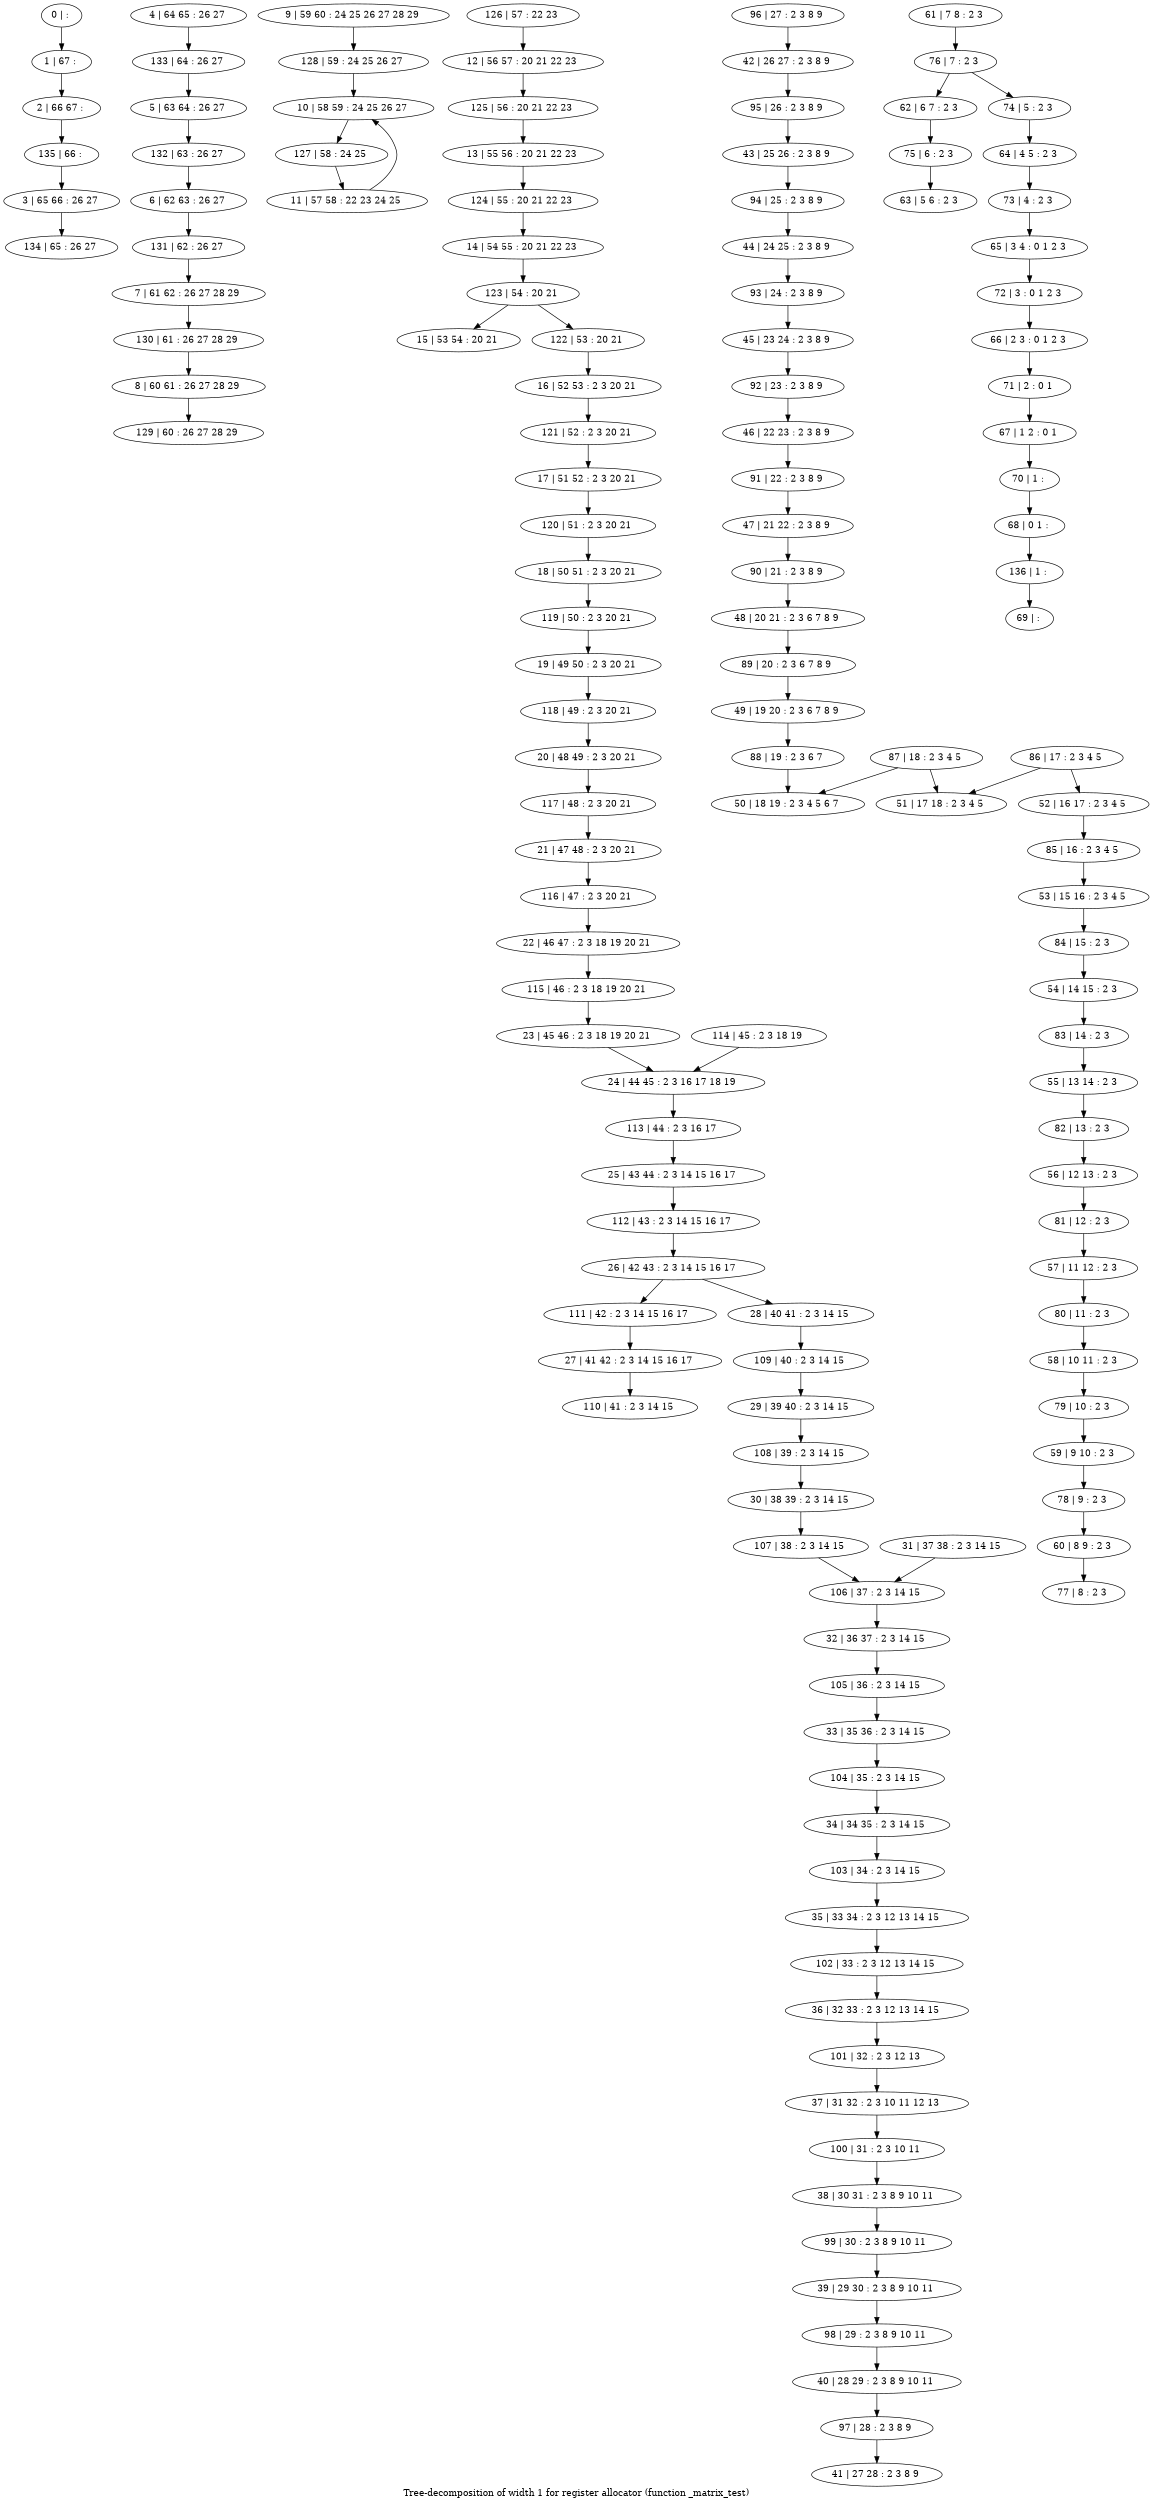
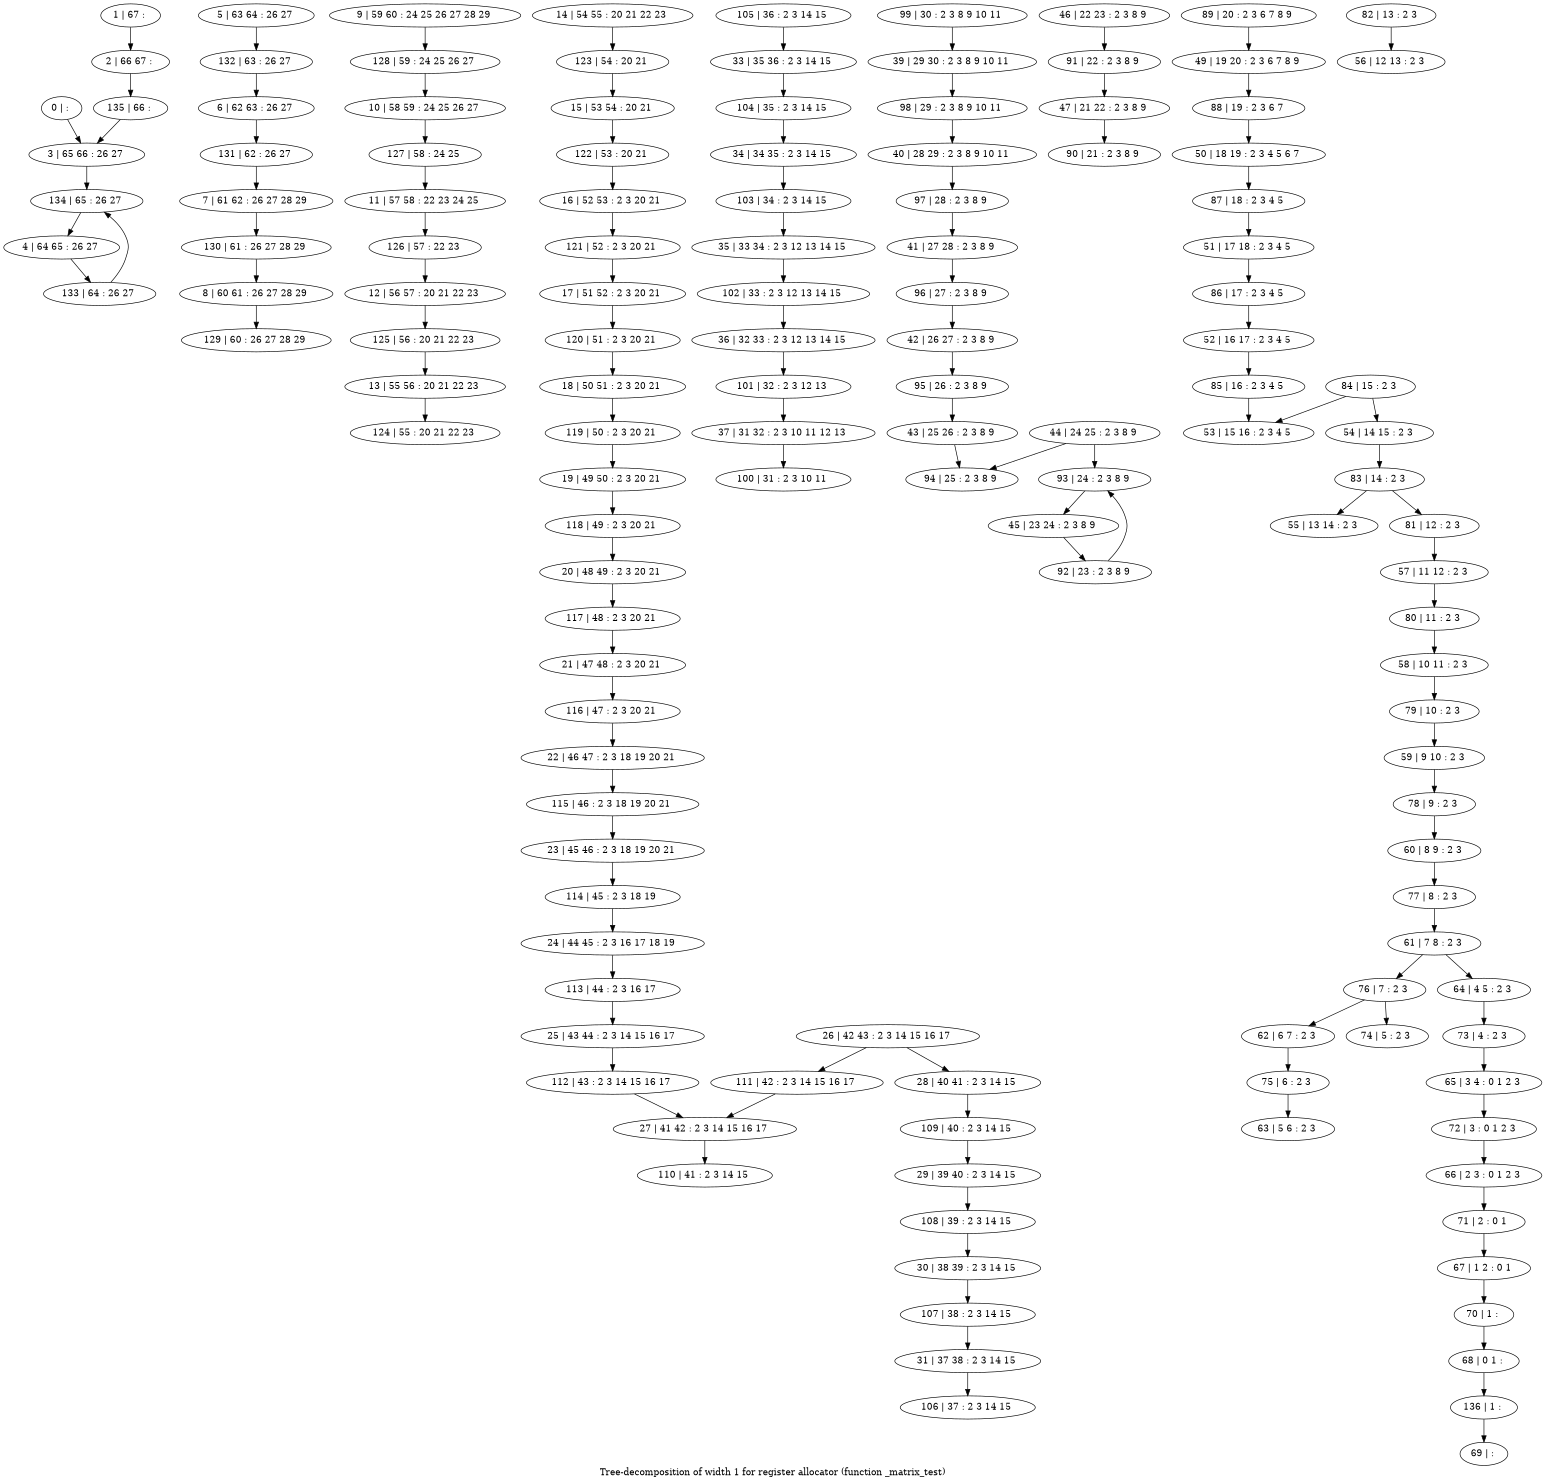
  digraph {
    label="Tree-decomposition of width 1 for register allocator (function _matrix_test)"
    n1 [label="0 | : "]
    n2 [label="1 | 67 : "]
    n3 [label="2 | 66 67 : "]
    n4 [label="135 | 66 : "]
    n5 [label="3 | 65 66 : 26 27 "]
    n6 [label="134 | 65 : 26 27 "]
    n7 [label="4 | 64 65 : 26 27 "]
    n8 [label="133 | 64 : 26 27 "]
    n9 [label="5 | 63 64 : 26 27 "]
    n10 [label="132 | 63 : 26 27 "]
    n11 [label="6 | 62 63 : 26 27 "]
    n12 [label="131 | 62 : 26 27 "]
    n13 [label="7 | 61 62 : 26 27 28 29 "]
    n14 [label="130 | 61 : 26 27 28 29 "]
    n15 [label="8 | 60 61 : 26 27 28 29 "]
    n16 [label="129 | 60 : 26 27 28 29 "]
    n17 [label="9 | 59 60 : 24 25 26 27 28 29 "]
    n18 [label="128 | 59 : 24 25 26 27 "]
    n19 [label="10 | 58 59 : 24 25 26 27 "]
    n20 [label="127 | 58 : 24 25 "]
    n21 [label="11 | 57 58 : 22 23 24 25 "]
    n22 [label="126 | 57 : 22 23 "]
    n23 [label="12 | 56 57 : 20 21 22 23 "]
    n24 [label="125 | 56 : 20 21 22 23 "]
    n25 [label="13 | 55 56 : 20 21 22 23 "]
    n26 [label="124 | 55 : 20 21 22 23 "]
    n27 [label="14 | 54 55 : 20 21 22 23 "]
    n28 [label="123 | 54 : 20 21 "]
    n29 [label="15 | 53 54 : 20 21 "]
    n30 [label="122 | 53 : 20 21 "]
    n31 [label="16 | 52 53 : 2 3 20 21 "]
    n32 [label="121 | 52 : 2 3 20 21 "]
    n33 [label="17 | 51 52 : 2 3 20 21 "]
    n34 [label="120 | 51 : 2 3 20 21 "]
    n35 [label="18 | 50 51 : 2 3 20 21 "]
    n36 [label="119 | 50 : 2 3 20 21 "]
    n37 [label="19 | 49 50 : 2 3 20 21 "]
    n38 [label="118 | 49 : 2 3 20 21 "]
    n39 [label="20 | 48 49 : 2 3 20 21 "]
    n40 [label="117 | 48 : 2 3 20 21 "]
    n41 [label="21 | 47 48 : 2 3 20 21 "]
    n42 [label="116 | 47 : 2 3 20 21 "]
    n43 [label="22 | 46 47 : 2 3 18 19 20 21 "]
    n44 [label="115 | 46 : 2 3 18 19 20 21 "]
    n45 [label="23 | 45 46 : 2 3 18 19 20 21 "]
    n46 [label="114 | 45 : 2 3 18 19 "]
    n47 [label="24 | 44 45 : 2 3 16 17 18 19 "]
    n48 [label="113 | 44 : 2 3 16 17 "]
    n49 [label="25 | 43 44 : 2 3 14 15 16 17 "]
    n50 [label="112 | 43 : 2 3 14 15 16 17 "]
    n51 [label="26 | 42 43 : 2 3 14 15 16 17 "]
    n52 [label="111 | 42 : 2 3 14 15 16 17 "]
    n53 [label="28 | 40 41 : 2 3 14 15 "]
    n54 [label="27 | 41 42 : 2 3 14 15 16 17 "]
    n55 [label="110 | 41 : 2 3 14 15 "]
    n56 [label="109 | 40 : 2 3 14 15 "]
    n57 [label="29 | 39 40 : 2 3 14 15 "]
    n58 [label="108 | 39 : 2 3 14 15 "]
    n59 [label="30 | 38 39 : 2 3 14 15 "]
    n60 [label="107 | 38 : 2 3 14 15 "]
    n61 [label="31 | 37 38 : 2 3 14 15 "]
    n62 [label="106 | 37 : 2 3 14 15 "]
-   n63 [label="32 | 36 37 : 2 3 14 15 "]
    n64 [label="105 | 36 : 2 3 14 15 "]
    n65 [label="33 | 35 36 : 2 3 14 15 "]
    n66 [label="104 | 35 : 2 3 14 15 "]
    n67 [label="34 | 34 35 : 2 3 14 15 "]
    n68 [label="103 | 34 : 2 3 14 15 "]
    n69 [label="35 | 33 34 : 2 3 12 13 14 15 "]
    n70 [label="102 | 33 : 2 3 12 13 14 15 "]
    n71 [label="36 | 32 33 : 2 3 12 13 14 15 "]
    n72 [label="101 | 32 : 2 3 12 13 "]
    n73 [label="37 | 31 32 : 2 3 10 11 12 13 "]
    n74 [label="100 | 31 : 2 3 10 11 "]
-   n75 [label="38 | 30 31 : 2 3 8 9 10 11 "]
    n76 [label="99 | 30 : 2 3 8 9 10 11 "]
    n77 [label="39 | 29 30 : 2 3 8 9 10 11 "]
    n78 [label="98 | 29 : 2 3 8 9 10 11 "]
    n79 [label="40 | 28 29 : 2 3 8 9 10 11 "]
    n80 [label="97 | 28 : 2 3 8 9 "]
    n81 [label="41 | 27 28 : 2 3 8 9 "]
    n82 [label="96 | 27 : 2 3 8 9 "]
    n83 [label="42 | 26 27 : 2 3 8 9 "]
    n84 [label="95 | 26 : 2 3 8 9 "]
    n85 [label="43 | 25 26 : 2 3 8 9 "]
    n86 [label="94 | 25 : 2 3 8 9 "]
    n87 [label="44 | 24 25 : 2 3 8 9 "]
    n88 [label="93 | 24 : 2 3 8 9 "]
    n89 [label="45 | 23 24 : 2 3 8 9 "]
    n90 [label="92 | 23 : 2 3 8 9 "]
    n91 [label="46 | 22 23 : 2 3 8 9 "]
    n92 [label="91 | 22 : 2 3 8 9 "]
    n93 [label="47 | 21 22 : 2 3 8 9 "]
    n94 [label="90 | 21 : 2 3 8 9 "]
-   n95 [label="48 | 20 21 : 2 3 6 7 8 9 "]
    n96 [label="89 | 20 : 2 3 6 7 8 9 "]
    n97 [label="49 | 19 20 : 2 3 6 7 8 9 "]
    n98 [label="88 | 19 : 2 3 6 7 "]
    n99 [label="50 | 18 19 : 2 3 4 5 6 7 "]
    n100 [label="87 | 18 : 2 3 4 5 "]
    n101 [label="51 | 17 18 : 2 3 4 5 "]
    n102 [label="86 | 17 : 2 3 4 5 "]
    n103 [label="52 | 16 17 : 2 3 4 5 "]
    n104 [label="85 | 16 : 2 3 4 5 "]
    n105 [label="53 | 15 16 : 2 3 4 5 "]
    n106 [label="84 | 15 : 2 3 "]
    n107 [label="54 | 14 15 : 2 3 "]
    n108 [label="83 | 14 : 2 3 "]
    n109 [label="55 | 13 14 : 2 3 "]
    n110 [label="82 | 13 : 2 3 "]
    n111 [label="56 | 12 13 : 2 3 "]
    n112 [label="81 | 12 : 2 3 "]
    n113 [label="57 | 11 12 : 2 3 "]
    n114 [label="80 | 11 : 2 3 "]
    n115 [label="58 | 10 11 : 2 3 "]
    n116 [label="79 | 10 : 2 3 "]
    n117 [label="59 | 9 10 : 2 3 "]
    n118 [label="78 | 9 : 2 3 "]
    n119 [label="60 | 8 9 : 2 3 "]
    n120 [label="77 | 8 : 2 3 "]
    n121 [label="61 | 7 8 : 2 3 "]
    n122 [label="76 | 7 : 2 3 "]
    n123 [label="62 | 6 7 : 2 3 "]
    n124 [label="74 | 5 : 2 3 "]
    n125 [label="75 | 6 : 2 3 "]
    n126 [label="63 | 5 6 : 2 3 "]
    n127 [label="64 | 4 5 : 2 3 "]
    n128 [label="73 | 4 : 2 3 "]
    n129 [label="65 | 3 4 : 0 1 2 3 "]
    n130 [label="72 | 3 : 0 1 2 3 "]
    n131 [label="66 | 2 3 : 0 1 2 3 "]
    n132 [label="71 | 2 : 0 1 "]
    n133 [label="67 | 1 2 : 0 1 "]
    n134 [label="70 | 1 : "]
    n135 [label="68 | 0 1 : "]
    n136 [label="136 | 1 : "]
    n137 [label="69 | : "]
-   n1 -> n2
+   n1 -> n5
    n2 -> n3
    n3 -> n4
    n4 -> n5
    n5 -> n6
+   n6 -> n7
    n7 -> n8
-   n8 -> n9
+   n8 -> n6
    n9 -> n10
    n10 -> n11
    n11 -> n12
    n12 -> n13
    n13 -> n14
    n14 -> n15
    n15 -> n16
    n17 -> n18
    n18 -> n19
    n19 -> n20
    n20 -> n21
-   n21 -> n19
+   n21 -> n22
    n22 -> n23
    n23 -> n24
    n24 -> n25
    n25 -> n26
-   n26 -> n27
    n27 -> n28
    n28 -> n29
-   n28 -> n30
+   n29 -> n30
    n30 -> n31
    n31 -> n32
    n32 -> n33
    n33 -> n34
    n34 -> n35
    n35 -> n36
    n36 -> n37
    n37 -> n38
    n38 -> n39
    n39 -> n40
    n40 -> n41
    n41 -> n42
    n42 -> n43
    n43 -> n44
    n44 -> n45
-   n45 -> n47
+   n45 -> n46
    n46 -> n47
    n47 -> n48
    n48 -> n49
    n49 -> n50
-   n50 -> n51
+   n50 -> n54
    n51 -> n52
    n51 -> n53
    n52 -> n54
    n53 -> n56
    n54 -> n55
    n56 -> n57
    n57 -> n58
    n58 -> n59
    n59 -> n60
-   n60 -> n62
+   n60 -> n61
    n61 -> n62
-   n62 -> n63
-   n63 -> n64
    n64 -> n65
    n65 -> n66
    n66 -> n67
    n67 -> n68
    n68 -> n69
    n69 -> n70
    n70 -> n71
    n71 -> n72
    n72 -> n73
    n73 -> n74
-   n74 -> n75
-   n75 -> n76
    n76 -> n77
    n77 -> n78
    n78 -> n79
    n79 -> n80
    n80 -> n81
+   n81 -> n82
    n82 -> n83
    n83 -> n84
    n84 -> n85
    n85 -> n86
-   n86 -> n87
+   n87 -> n86
    n87 -> n88
    n88 -> n89
    n89 -> n90
-   n90 -> n91
+   n90 -> n88
    n91 -> n92
    n92 -> n93
    n93 -> n94
-   n94 -> n95
-   n95 -> n96
    n96 -> n97
    n97 -> n98
    n98 -> n99
-   n100 -> n99
+   n99 -> n100
    n100 -> n101
-   n102 -> n101
+   n101 -> n102
    n102 -> n103
    n103 -> n104
    n104 -> n105
-   n105 -> n106
+   n106 -> n105
    n106 -> n107
    n107 -> n108
    n108 -> n109
-   n109 -> n110
    n110 -> n111
-   n111 -> n112
+   n108 -> n112
    n112 -> n113
    n113 -> n114
    n114 -> n115
    n115 -> n116
    n116 -> n117
    n117 -> n118
    n118 -> n119
    n119 -> n120
+   n120 -> n121
    n121 -> n122
    n122 -> n123
    n122 -> n124
    n123 -> n125
-   n124 -> n127
+   n121 -> n127
    n125 -> n126
    n127 -> n128
    n128 -> n129
    n129 -> n130
    n130 -> n131
    n131 -> n132
    n132 -> n133
    n133 -> n134
    n134 -> n135
    n135 -> n136
    n136 -> n137
  }
